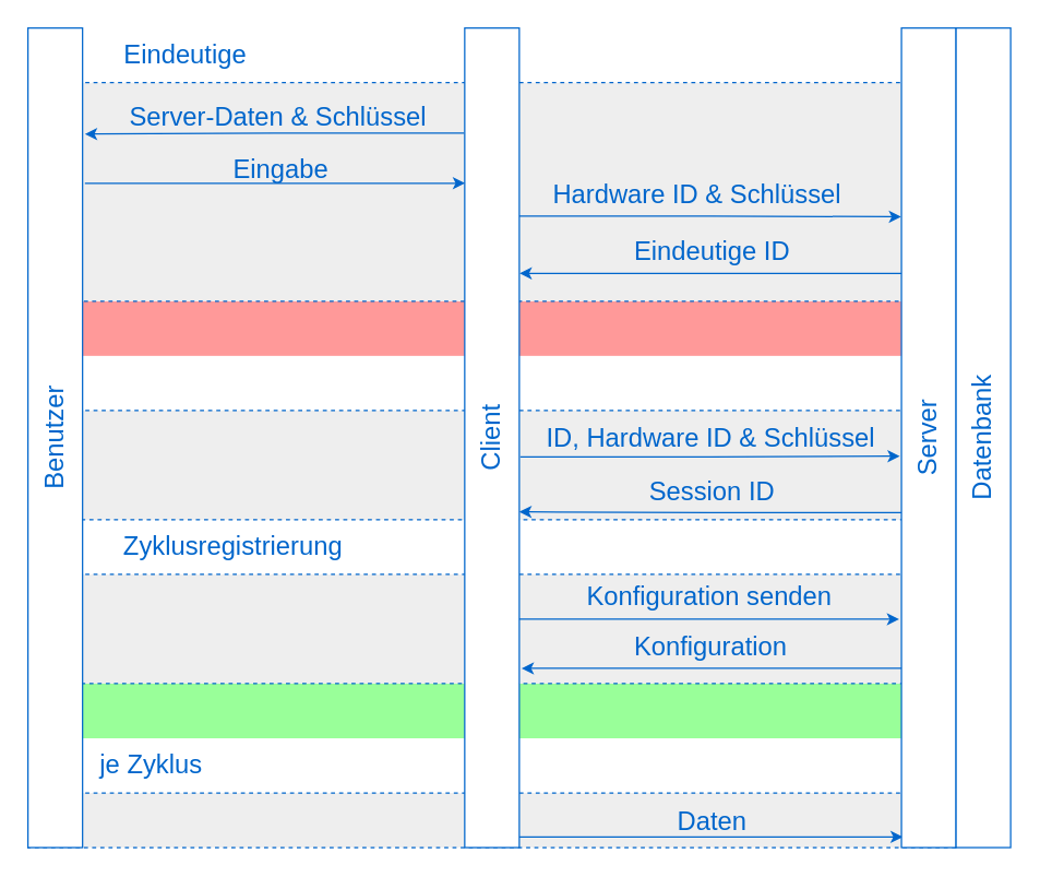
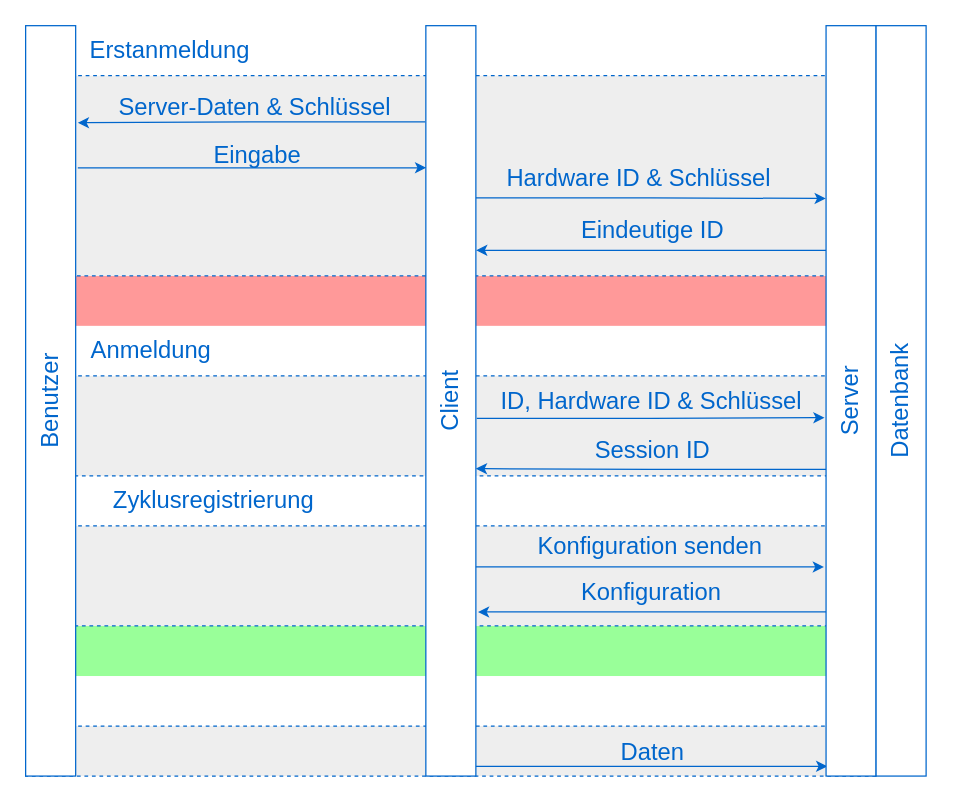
  <mxCell id="0" />
  <mxCell id="1" parent="0" />
  <mxCell id="2" value="" style="rounded=0;whiteSpace=wrap;html=1;strokeColor=#0066CC;fontSize=19;fontColor=#0066CC;fillColor=#EEEEEE;dashed=1;labelPosition=center;verticalLabelPosition=top;align=center;verticalAlign=bottom;" vertex="1" parent="1"><mxGeometry x="20" y="580" width="680" height="40" as="geometry" /></mxCell>
  <mxCell id="3" value="" style="rounded=0;whiteSpace=wrap;html=1;dashed=1;labelBackgroundColor=none;strokeColor=none;fontSize=19;fontColor=#0066CC;fillColor=#99FF99;" vertex="1" parent="1"><mxGeometry x="20" y="500" width="720" height="40" as="geometry" /></mxCell>
  <mxCell id="4" value="" style="rounded=0;whiteSpace=wrap;html=1;strokeColor=#0066CC;fontSize=19;fontColor=#0066CC;fillColor=#EEEEEE;dashed=1;labelPosition=center;verticalLabelPosition=top;align=center;verticalAlign=bottom;" vertex="1" parent="1"><mxGeometry x="20" y="420" width="680" height="80" as="geometry" /></mxCell>
  <mxCell id="5" value="" style="rounded=0;whiteSpace=wrap;html=1;dashed=1;labelBackgroundColor=none;strokeColor=none;fontSize=19;fontColor=#0066CC;fillColor=#FF9999;" vertex="1" parent="1"><mxGeometry x="20" y="220" width="720" height="40" as="geometry" /></mxCell>
  <mxCell id="6" value="" style="rounded=0;whiteSpace=wrap;html=1;strokeColor=#0066CC;fontSize=19;fontColor=#0066CC;fillColor=#EEEEEE;dashed=1;labelPosition=center;verticalLabelPosition=top;align=center;verticalAlign=bottom;" vertex="1" parent="1"><mxGeometry x="20" y="300" width="680" height="80" as="geometry" /></mxCell>
  <mxCell id="7" value="" style="rounded=0;whiteSpace=wrap;html=1;strokeColor=#0066CC;fontSize=19;fontColor=#0066CC;fillColor=#EEEEEE;dashed=1;labelPosition=center;verticalLabelPosition=top;align=center;verticalAlign=bottom;" vertex="1" parent="1"><mxGeometry x="20" y="60" width="680" height="160" as="geometry" /></mxCell>
  <mxCell id="8" style="edgeStyle=orthogonalEdgeStyle;rounded=0;orthogonalLoop=1;jettySize=auto;html=1;entryX=-0.005;entryY=0.157;entryDx=0;entryDy=0;entryPerimeter=0;strokeColor=#0066CC;fontSize=19;fontColor=#0066CC;exitX=0.998;exitY=0.156;exitDx=0;exitDy=0;exitPerimeter=0;" edge="1" parent="1"><mxGeometry relative="1" as="geometry"><mxPoint x="379.92" y="157.6" as="sourcePoint" /><mxPoint x="659.8" y="158.2" as="targetPoint" /><Array as="points"><mxPoint x="520" y="158" /></Array></mxGeometry></mxCell>
  <mxCell id="9" value="Hardware ID &amp;amp; Schlüssel" style="edgeLabel;html=1;align=center;verticalAlign=middle;resizable=0;points=[];fontSize=19;fontColor=#0066CC;labelBackgroundColor=none;" vertex="1" connectable="0" parent="8"><mxGeometry x="0.04" relative="1" as="geometry"><mxPoint x="-16" y="-15" as="offset" /></mxGeometry></mxCell>
  <mxCell id="10" style="edgeStyle=orthogonalEdgeStyle;rounded=0;orthogonalLoop=1;jettySize=auto;html=1;entryX=-0.03;entryY=0.449;entryDx=0;entryDy=0;entryPerimeter=0;strokeColor=#0066CC;fontSize=19;fontColor=#0066CC;exitX=1.018;exitY=0.45;exitDx=0;exitDy=0;exitPerimeter=0;" edge="1" parent="1"><mxGeometry relative="1" as="geometry"><mxPoint x="380.72" y="334" as="sourcePoint" /><mxPoint x="658.8" y="333.4" as="targetPoint" /><Array as="points"><mxPoint x="520" y="334" /></Array></mxGeometry></mxCell>
  <mxCell id="11" value="ID, Hardware ID &amp;amp; Schlüssel" style="edgeLabel;html=1;align=center;verticalAlign=middle;resizable=0;points=[];fontSize=19;fontColor=#0066CC;labelBackgroundColor=none;" vertex="1" connectable="0" parent="10"><mxGeometry x="0.117" y="-1" relative="1" as="geometry"><mxPoint x="-16" y="-14" as="offset" /></mxGeometry></mxCell>
  <mxCell id="12" style="edgeStyle=orthogonalEdgeStyle;rounded=0;orthogonalLoop=1;jettySize=auto;html=1;entryX=-0.042;entryY=0.648;entryDx=0;entryDy=0;entryPerimeter=0;strokeColor=#0066CC;fontSize=19;fontColor=#0066CC;exitX=0.975;exitY=0.648;exitDx=0;exitDy=0;exitPerimeter=0;" edge="1" parent="1"><mxGeometry relative="1" as="geometry"><mxPoint x="379" y="452.8" as="sourcePoint" /><mxPoint x="658.32" y="452.8" as="targetPoint" /></mxGeometry></mxCell>
  <mxCell id="13" value="Konfiguration senden" style="edgeLabel;html=1;align=center;verticalAlign=middle;resizable=0;points=[];fontSize=19;fontColor=#0066CC;labelBackgroundColor=none;" vertex="1" connectable="0" parent="12"><mxGeometry x="0.182" y="-3" relative="1" as="geometry"><mxPoint x="-26" y="-19" as="offset" /></mxGeometry></mxCell>
  <mxCell id="14" style="edgeStyle=orthogonalEdgeStyle;rounded=0;orthogonalLoop=1;jettySize=auto;html=1;entryX=0.025;entryY=0.912;entryDx=0;entryDy=0;entryPerimeter=0;strokeColor=#0066CC;fontSize=19;fontColor=#0066CC;exitX=0.992;exitY=0.912;exitDx=0;exitDy=0;exitPerimeter=0;" edge="1" parent="1"><mxGeometry relative="1" as="geometry"><mxPoint x="379.68" y="612.2" as="sourcePoint" /><mxPoint x="661" y="612.2" as="targetPoint" /></mxGeometry></mxCell>
  <mxCell id="15" value="Daten" style="edgeLabel;html=1;align=center;verticalAlign=middle;resizable=0;points=[];fontSize=19;fontColor=#0066CC;labelBackgroundColor=none;" vertex="1" connectable="0" parent="14"><mxGeometry x="0.171" y="1" relative="1" as="geometry"><mxPoint x="-24" y="-10" as="offset" /></mxGeometry></mxCell>
  <mxCell id="16" value="Client" style="rounded=0;whiteSpace=wrap;html=1;horizontal=0;fontSize=19;fontColor=#0066CC;strokeColor=#0066CC;fillColor=default;" vertex="1" parent="1"><mxGeometry x="340" width="40" height="600" as="geometry" y="20" /></mxCell>
  <mxCell id="17" style="edgeStyle=orthogonalEdgeStyle;rounded=0;orthogonalLoop=1;jettySize=auto;html=1;entryX=1.005;entryY=0.226;entryDx=0;entryDy=0;entryPerimeter=0;strokeColor=#0066CC;fontSize=19;fontColor=#0066CC;exitX=0.007;exitY=0.226;exitDx=0;exitDy=0;exitPerimeter=0;" edge="1" parent="1"><mxGeometry relative="1" as="geometry"><mxPoint x="660.28" y="199.6" as="sourcePoint" /><mxPoint x="380.2" y="199.6" as="targetPoint" /></mxGeometry></mxCell>
  <mxCell id="18" value="Eindeutige ID" style="edgeLabel;html=1;align=center;verticalAlign=middle;resizable=0;points=[];fontSize=19;fontColor=#0066CC;labelBackgroundColor=none;" vertex="1" connectable="0" parent="17"><mxGeometry x="-0.019" y="2" relative="1" as="geometry"><mxPoint x="-3" y="-18" as="offset" /></mxGeometry></mxCell>
  <mxCell id="19" style="edgeStyle=orthogonalEdgeStyle;rounded=0;orthogonalLoop=1;jettySize=auto;html=1;entryX=1;entryY=0.517;entryDx=0;entryDy=0;entryPerimeter=0;strokeColor=#0066CC;fontSize=19;fontColor=#0066CC;exitX=0.003;exitY=0.518;exitDx=0;exitDy=0;exitPerimeter=0;" edge="1" parent="1"><mxGeometry relative="1" as="geometry"><mxPoint x="660.12" y="374.8" as="sourcePoint" /><mxPoint x="380" y="374.2" as="targetPoint" /><Array as="points"><mxPoint x="520" y="375" /><mxPoint x="380" y="374" /></Array></mxGeometry></mxCell>
  <mxCell id="20" value="Session ID" style="edgeLabel;html=1;align=center;verticalAlign=middle;resizable=0;points=[];fontSize=19;fontColor=#0066CC;labelBackgroundColor=none;" vertex="1" connectable="0" parent="19"><mxGeometry x="-0.301" y="-1" relative="1" as="geometry"><mxPoint x="-42" y="-14" as="offset" /></mxGeometry></mxCell>
  <mxCell id="21" style="edgeStyle=orthogonalEdgeStyle;rounded=0;orthogonalLoop=1;jettySize=auto;html=1;entryX=1.042;entryY=0.708;entryDx=0;entryDy=0;entryPerimeter=0;strokeColor=#0066CC;fontSize=19;fontColor=#0066CC;exitX=0.042;exitY=0.708;exitDx=0;exitDy=0;exitPerimeter=0;" edge="1" parent="1"><mxGeometry relative="1" as="geometry"><mxPoint x="661.68" y="488.8" as="sourcePoint" /><mxPoint x="381.68" y="488.8" as="targetPoint" /></mxGeometry></mxCell>
  <mxCell id="22" value="Konfiguration" style="edgeLabel;html=1;align=center;verticalAlign=middle;resizable=0;points=[];fontSize=19;fontColor=#0066CC;labelBackgroundColor=none;" vertex="1" connectable="0" parent="21"><mxGeometry x="-0.209" relative="1" as="geometry"><mxPoint x="-31" y="-15" as="offset" /></mxGeometry></mxCell>
  <mxCell id="23" value="Server" style="rounded=0;whiteSpace=wrap;html=1;strokeColor=#0066CC;fillColor=default;fontColor=#0066CC;horizontal=0;fontSize=19;labelPosition=center;verticalLabelPosition=middle;align=center;verticalAlign=middle;" vertex="1" parent="1"><mxGeometry x="660" width="40" height="600" as="geometry" y="20" /></mxCell>
  <mxCell id="24" value="Datenbank" style="rounded=0;whiteSpace=wrap;html=1;strokeColor=#0066CC;fillColor=default;fontColor=#0066CC;horizontal=0;fontSize=19;labelPosition=center;verticalLabelPosition=middle;align=center;verticalAlign=middle;" vertex="1" parent="1"><mxGeometry x="700" width="40" height="600" as="geometry" y="20" /></mxCell>
  <mxCell id="25" style="edgeStyle=orthogonalEdgeStyle;rounded=0;orthogonalLoop=1;jettySize=auto;html=1;entryX=1.043;entryY=0.056;entryDx=0;entryDy=0;entryPerimeter=0;fontSize=19;fontColor=#0066CC;strokeColor=#0066CC;exitX=-0.013;exitY=0.055;exitDx=0;exitDy=0;exitPerimeter=0;" edge="1" parent="1"><mxGeometry relative="1" as="geometry"><mxPoint x="339.48" y="97" as="sourcePoint" /><mxPoint x="61.72" y="97.6" as="targetPoint" /><Array as="points"><mxPoint x="200" y="98" /></Array></mxGeometry></mxCell>
  <mxCell id="26" value="Server-Daten &amp;amp; Schlüssel" style="edgeLabel;html=1;align=center;verticalAlign=middle;resizable=0;points=[];fontSize=19;fontColor=#0066CC;labelBackgroundColor=none;" vertex="1" connectable="0" parent="25"><mxGeometry x="-0.072" relative="1" as="geometry"><mxPoint x="-8" y="-12" as="offset" /></mxGeometry></mxCell>
  <mxCell id="27" style="edgeStyle=orthogonalEdgeStyle;rounded=0;orthogonalLoop=1;jettySize=auto;html=1;entryX=0.007;entryY=0.116;entryDx=0;entryDy=0;entryPerimeter=0;strokeColor=#0066CC;fontSize=19;fontColor=#0066CC;exitX=1.043;exitY=0.116;exitDx=0;exitDy=0;exitPerimeter=0;" edge="1" parent="1"><mxGeometry relative="1" as="geometry"><mxPoint x="61.72" y="133.6" as="sourcePoint" /><mxPoint x="340.28" y="133.6" as="targetPoint" /></mxGeometry></mxCell>
  <mxCell id="28" value="Eingabe" style="edgeLabel;html=1;align=center;verticalAlign=middle;resizable=0;points=[];fontSize=19;fontColor=#0066CC;labelBackgroundColor=none;" vertex="1" connectable="0" parent="27"><mxGeometry x="0.274" y="-1" relative="1" as="geometry"><mxPoint x="-34" y="-11" as="offset" /></mxGeometry></mxCell>
  <mxCell id="29" value="Benutzer" style="rounded=0;whiteSpace=wrap;html=1;horizontal=0;fontSize=19;fontColor=#0066CC;strokeColor=#0066CC;fillColor=default;" vertex="1" parent="1"><mxGeometry x="20" width="40" height="600" as="geometry" y="20" /></mxCell>
- <mxCell id="30" value="Eindeutige" style="text;html=1;align=center;verticalAlign=middle;resizable=0;points=[];autosize=1;strokeColor=none;fillColor=none;fontSize=19;fontColor=#0066CC;" vertex="1" parent="1"><mxGeometry x="60" width="150" height="40" as="geometry" y="20" /></mxCell>
+ <mxCell id="30" value="Erstanmeldung" style="text;html=1;align=center;verticalAlign=middle;resizable=0;points=[];autosize=1;strokeColor=none;fillColor=none;fontSize=19;fontColor=#0066CC;" vertex="1" parent="1"><mxGeometry x="60" width="150" height="40" as="geometry" y="20" /></mxCell>
+ <mxCell id="31" value="Anmeldung" style="text;html=1;align=center;verticalAlign=middle;resizable=0;points=[];autosize=1;strokeColor=none;fillColor=none;fontSize=19;fontColor=#0066CC;" vertex="1" parent="1"><mxGeometry x="60" y="260" width="120" height="40" as="geometry" /></mxCell>
  <mxCell id="32" value="&lt;div&gt;Zyklusregistrierung&lt;/div&gt;" style="text;html=1;align=center;verticalAlign=middle;resizable=0;points=[];autosize=1;strokeColor=none;fillColor=none;fontSize=19;fontColor=#0066CC;" vertex="1" parent="1"><mxGeometry x="60" y="380" width="220" height="40" as="geometry" /></mxCell>
- <mxCell id="33" value="je Zyklus" style="text;html=1;align=center;verticalAlign=middle;resizable=0;points=[];autosize=1;strokeColor=none;fillColor=none;fontSize=19;fontColor=#0066CC;" vertex="1" parent="1"><mxGeometry x="60" y="540" width="100" height="40" as="geometry" /></mxCell>
